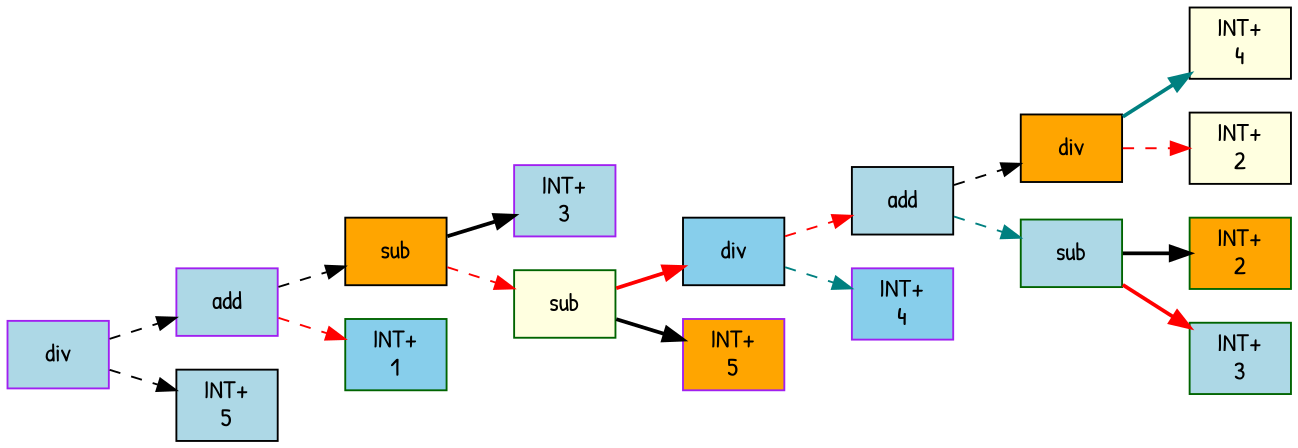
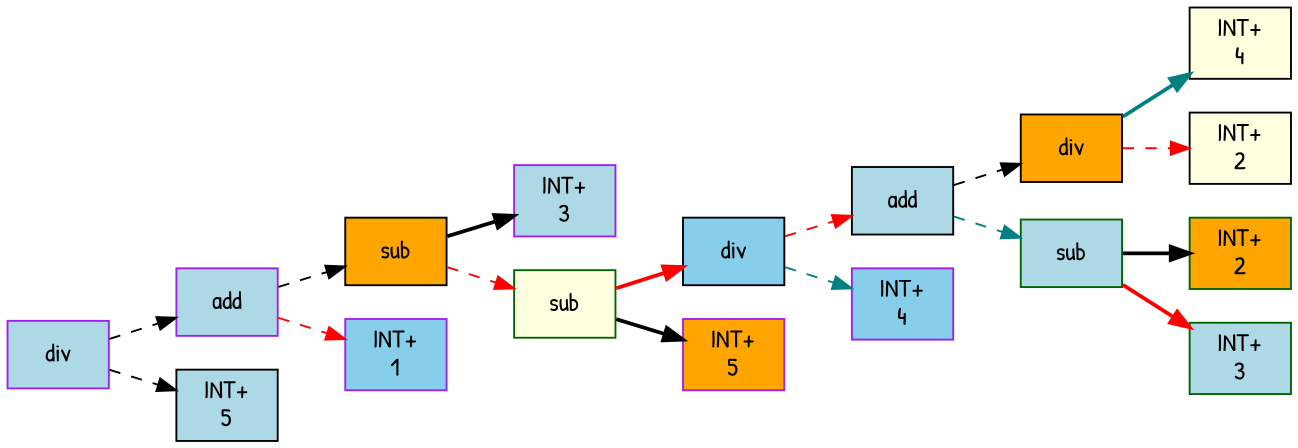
  digraph {
    rankdir=LR
    fontname="Patrick Hand"
    node [shape=box style=filled fillcolor=lightblue color=black fontname="Patrick Hand"]
    edge [color=black style=dashed fontname="Patrick Hand"]
    n1 [label=div color=purple]
    n2 [label=add color=purple]
    n3 [label="INT+\n5"]
    n4 [label=sub fillcolor=orange]
-   n5 [label="INT+\n1" fillcolor=skyblue color=darkgreen]
+   n5 [label="INT+\n1" fillcolor=skyblue color=purple]
    n6 [label="INT+\n3" color=purple]
    n7 [label=sub fillcolor=lightyellow color=darkgreen]
    n8 [label=div fillcolor=skyblue]
    n9 [label="INT+\n5" fillcolor=orange color=purple]
    n10 [label=add]
    n11 [label="INT+\n4" fillcolor=skyblue color=purple]
    n12 [label=div fillcolor=orange]
    n13 [label=sub color=darkgreen]
    n14 [label="INT+\n4" fillcolor=lightyellow]
    n15 [label="INT+\n2" fillcolor=lightyellow]
    n16 [label="INT+\n2" fillcolor=orange color=darkgreen]
    n17 [label="INT+\n3" color=darkgreen]
    n1 -> n2
    n1 -> n3
    n2 -> n4
    n2 -> n5 [color=red]
    n4 -> n6 [style=bold]
    n4 -> n7 [color=red]
    n7 -> n8 [color=red style=bold]
    n7 -> n9 [style=bold]
    n8 -> n10 [color=red]
    n8 -> n11 [color=teal]
    n10 -> n12
    n10 -> n13 [color=teal]
    n12 -> n14 [color=teal style=bold]
    n12 -> n15 [color=red]
    n13 -> n16 [style=bold]
    n13 -> n17 [color=red style=bold]
  }
